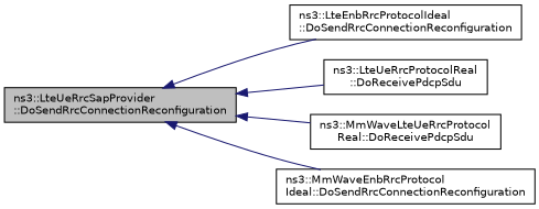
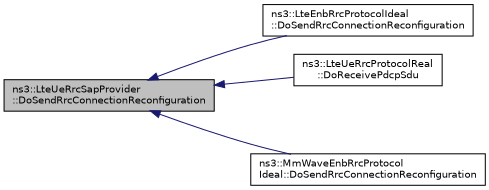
  digraph {
    rankdir=LR
    node [color=black fillcolor=white fontname=Helvetica fontsize=10 shape=record style=filled]
    edge [color=midnightblue dir=back fontname=Helvetica fontsize=10 labelfontname=Helvetica labelfontsize=10 style=solid]
    n1 [fillcolor=grey75 fontcolor=black height=0.2 label="ns3::LteUeRrcSapProvider\l::DoSendRrcConnectionReconfiguration" width=0.4]
    n2 [height=0.2 label="ns3::LteEnbRrcProtocolIdeal\l::DoSendRrcConnectionReconfiguration" width=0.4]
    n3 [height=0.2 label="ns3::LteUeRrcProtocolReal\l::DoReceivePdcpSdu" width=0.4]
-   n4 [height=0.2 label="ns3::MmWaveLteUeRrcProtocol\lReal::DoReceivePdcpSdu" width=0.4]
    n5 [height=0.2 label="ns3::MmWaveEnbRrcProtocol\lIdeal::DoSendRrcConnectionReconfiguration" width=0.4]
    n1 -> n2
    n1 -> n3
-   n1 -> n4
    n1 -> n5
  }
